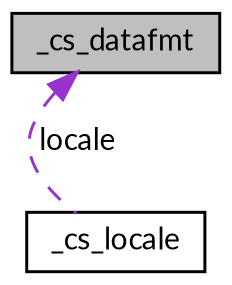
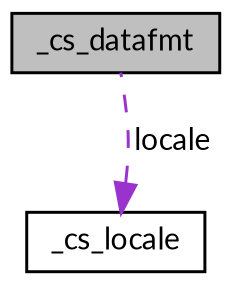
  digraph {
    fontname=Lato
    node [color=black fontname=Lato fontsize=10 shape=record style=filled]
    n1 [fillcolor=grey75 fontcolor=black height=0.2 label=_cs_datafmt width=0.4]
    n2 [fillcolor=white height=0.2 label=_cs_locale width=0.4]
-   n1 -> n2 [color=darkorchid3 dir=back fontname=Lato fontsize=10 label=" locale" labelfontname=Helvetica labelfontsize=10 style=dashed]
+   n2 -> n1 [color=darkorchid3 dir=back fontname=Lato fontsize=10 label=" locale" labelfontname=Helvetica labelfontsize=10 style=dashed]
  }
